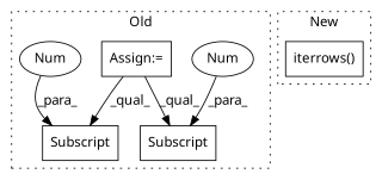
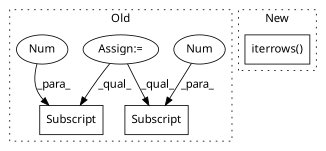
  digraph {
    fontname="Noto Sans"
    node [a=63 l=1 shape=box fontname="Noto Sans"]
    edge [fontname="Noto Sans"]
    n1 [l="29,0" label=Subscript s="8729,0"]
    n2 [a=76 label=Num s=8756 shape=ellipse]
-   n3 [a=68 l=3 label="Assign:=" s=8527]
+   n3 [a=68 l=3 label="Assign:=" s=8527 shape=ellipse]
    n4 [l="22,0" label=Subscript s="8684,0"]
    n5 [a=76 label=Num s=8704 shape=ellipse]
    n6 [a=75 l=20 label="iterrows()" s=8507]
    subgraph cluster_1 {
      label=Old
      style=dotted
      n1
      n2
      n3
      n4
      n5
    }
    subgraph cluster_2 {
      label=New
      style=dotted
      n6
    }
    n2 -> n1 [label=_para_]
    n3 -> n1 [label=_qual_]
    n3 -> n4 [label=_qual_]
    n5 -> n4 [label=_para_]
  }
